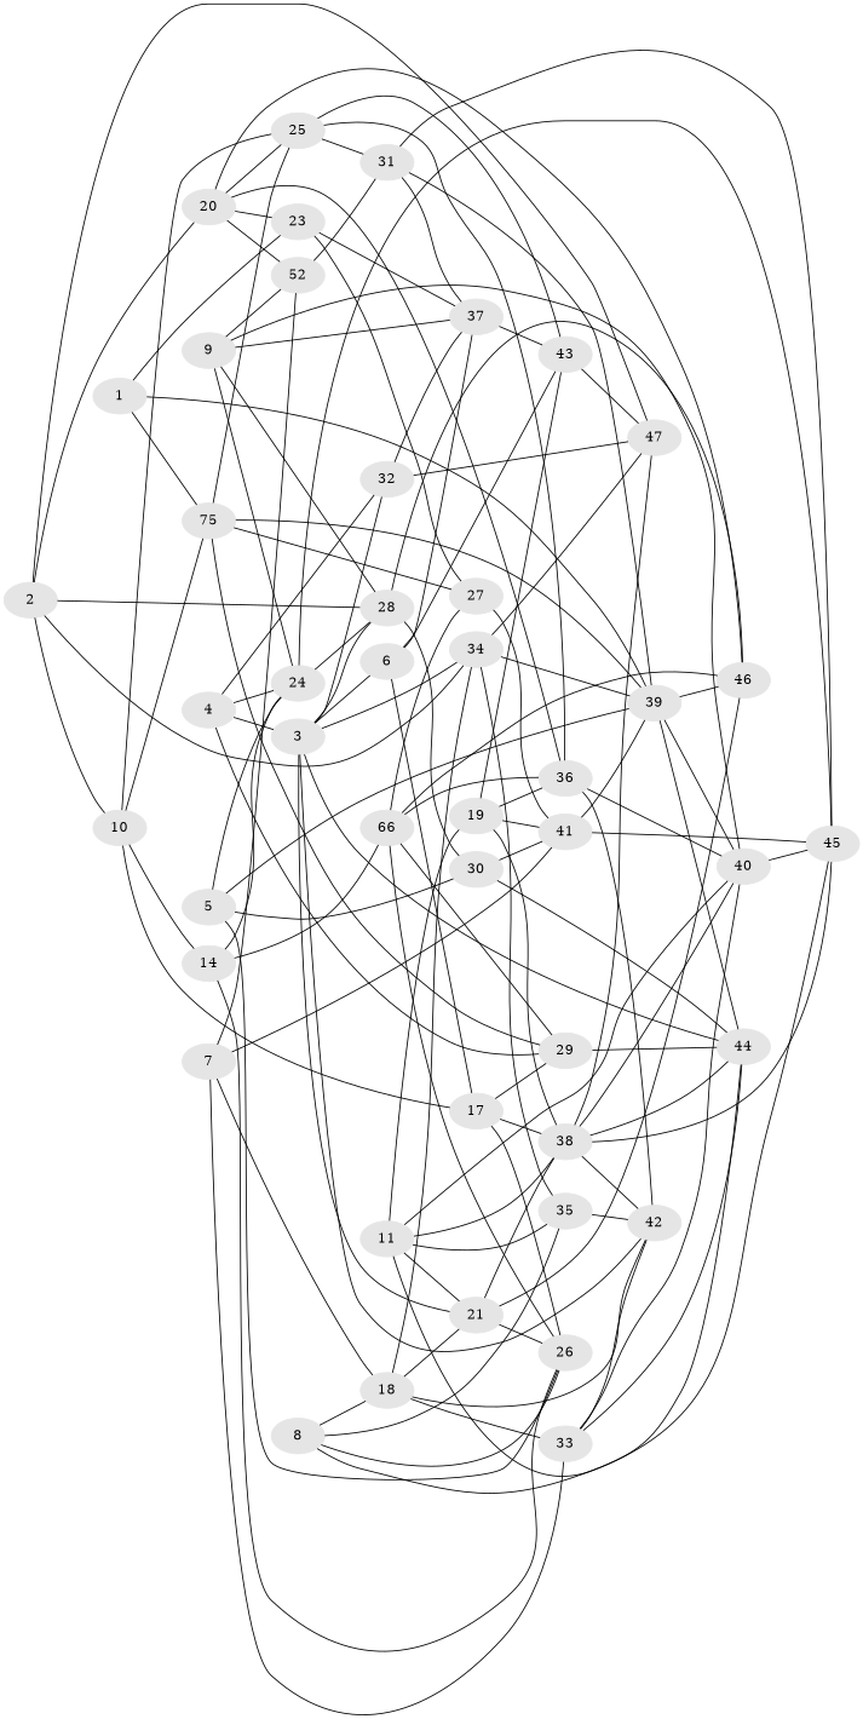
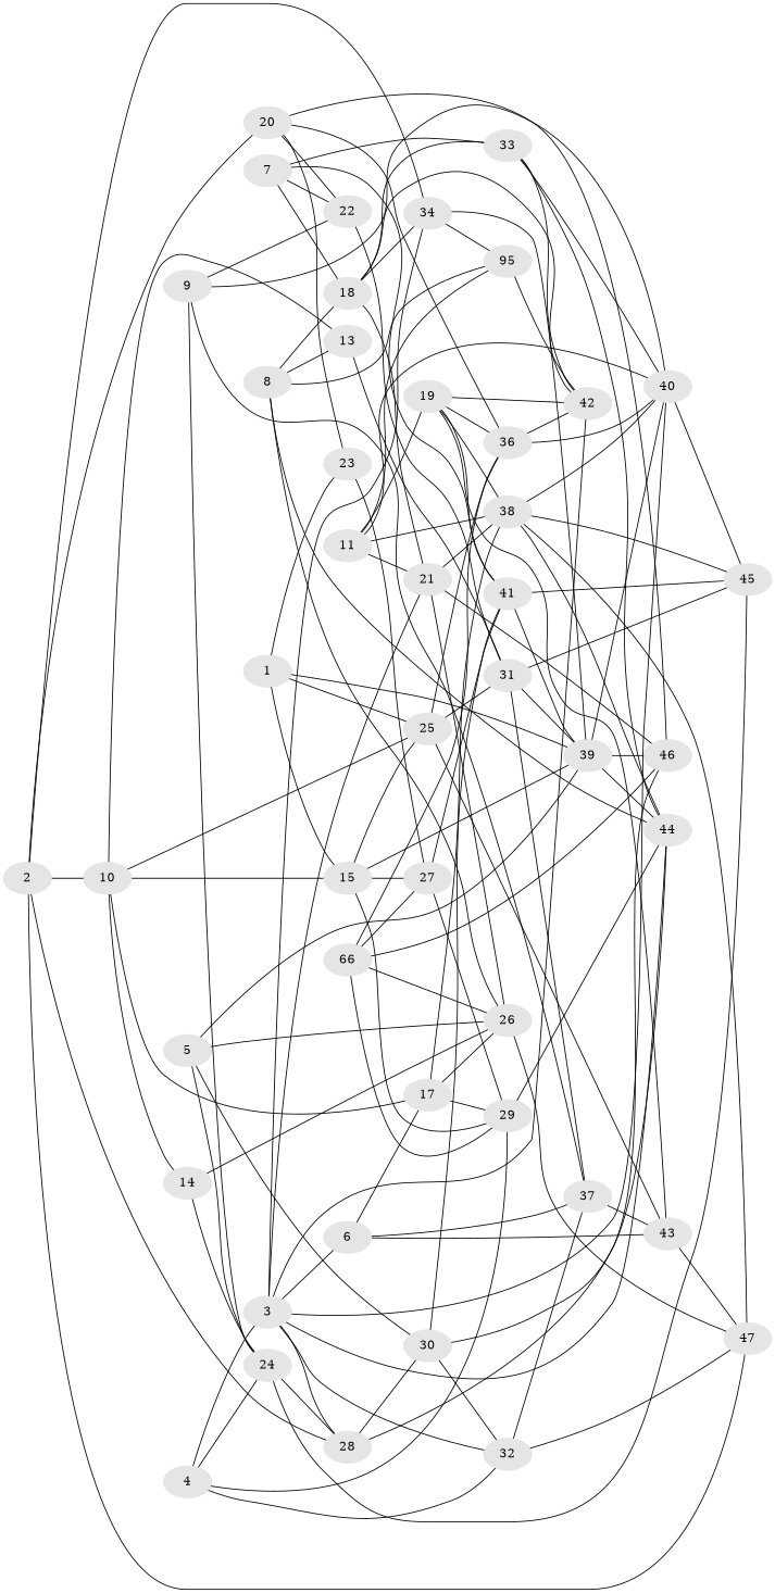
  graph {
    rankdir=LR
    node [color=gray90 style=filled]
    edge [weight=1.0]
    1
-   15 [label=75]
+   15
    23
    25
    39
    29
    27
    37
    43
    31
    36
    40
    44
    46
    2
    10
    20
    28
    34
    47
    17
+   13
    14
-   22 [label=52]
+   22
    30
-   35
+   35 [label=95]
    3
    6
    21
    32
    42
    26
    38
    45
    4
    24
    7
    18
    33
    41
    5
    8
    9
    n44 [label=66]
    11
    19
    1 -- 15
    1 -- 23
-   20 -- 25
+   1 -- 25
    1 -- 39
    15 -- 25
    15 -- 39
    15 -- 29
    15 -- 27
    23 -- 27
-   23 -- 37
    25 -- 43
    25 -- 31
    25 -- 36
    39 -- 40
    39 -- 44
    39 -- 46 [weight=2.0]
    29 -- 44
+   27 -- 29
    27 -- 41
    37 -- 43
    43 -- 47
    31 -- 39
    31 -- 37
    31 -- 45
    36 -- 40
    36 -- 42
    40 -- 45
    2 -- 10
    2 -- 20
    2 -- 28
    2 -- 34
    2 -- 47
    10 -- 15
    10 -- 25
    10 -- 17
+   10 -- 13
    10 -- 14
    20 -- 23
    20 -- 36
    20 -- 46
    20 -- 22
    28 -- 46
    28 -- 30
    34 -- 39
-   34 -- 47
+   26 -- 47
    34 -- 35
    17 -- 29
    17 -- 26
    17 -- 38 [weight=2.0]
+   13 -- 31
    14 -- 26
    14 -- 24
-   14 -- n44
    22 -- 31
    30 -- 44
+   30 -- 32
    30 -- 41
    35 -- 42
+   3 -- 40
    3 -- 44
    3 -- 28
    3 -- 34
    3 -- 6
    3 -- 21
    3 -- 32
    3 -- 42
    6 -- 37
    6 -- 43 [weight=2.0]
    6 -- 17
    21 -- 46
    21 -- 26
    21 -- 38
    32 -- 37
    32 -- 47
    38 -- 40
    38 -- 44
    38 -- 47
-   38 -- 42
+   19 -- 42
    38 -- 45
    4 -- 29
    4 -- 3
    4 -- 32
    4 -- 24
    24 -- 28
    24 -- 45
    7 -- 22
    7 -- 18
    7 -- 33
    7 -- 41 [weight=2.0]
    18 -- 34
    18 -- 21
    18 -- 42
    18 -- 33
    33 -- 40 [weight=2.0]
    33 -- 44
    33 -- 42
    41 -- 39
    41 -- 45
    5 -- 39
    5 -- 30
    5 -- 26
    5 -- 24
    8 -- 44
+   8 -- 13
    8 -- 35 [weight=2.0]
    8 -- 26
    8 -- 18
    9 -- 37
    9 -- 40 [weight=2.0]
-   9 -- 28
    9 -- 22
    9 -- 24
    n44 -- 29
    n44 -- 27
    n44 -- 36
    n44 -- 46
    n44 -- 26
    11 -- 40
    11 -- 35
    11 -- 21
    11 -- 38
-   11 -- 45
    11 -- 19
    19 -- 43
    19 -- 36
    19 -- 38
    19 -- 41
  }
